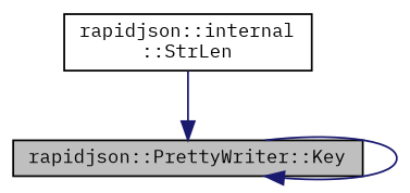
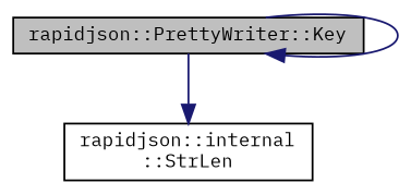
  digraph {
    rankdir=TB
    fontname="IBM Plex Mono"
    node [color=black fontname="IBM Plex Mono" fontsize=10 shape=record style=filled]
    edge [color=midnightblue fontname="IBM Plex Mono" fontsize=10 labelfontname=Helvetica labelfontsize=10 style=solid]
    n1 [fillcolor=grey75 fontcolor=black height=0.2 label="rapidjson::PrettyWriter::Key" width=0.4]
    n2 [fillcolor=white height=0.2 label="rapidjson::internal\l::StrLen" width=0.4]
    n1 -> n1
-   n2 -> n1
+   n1 -> n2
  }
